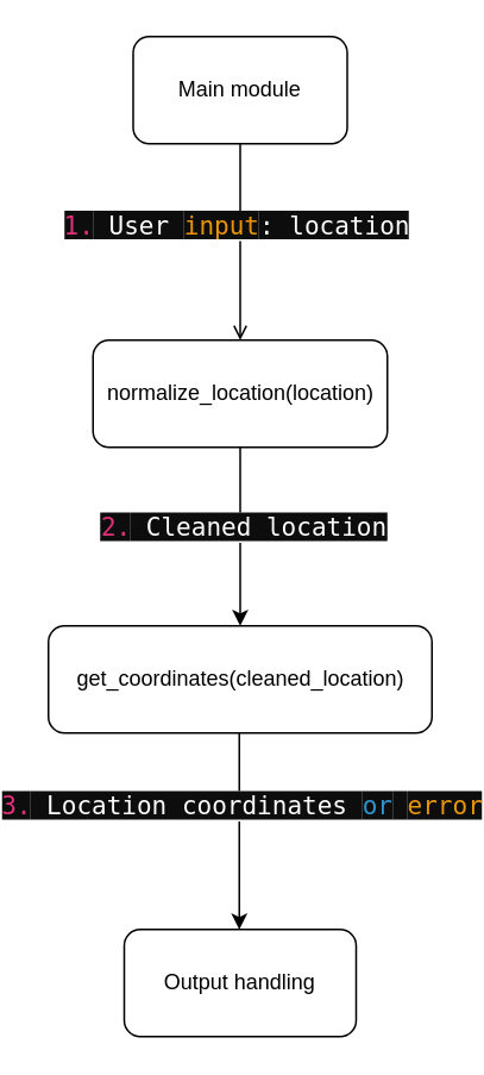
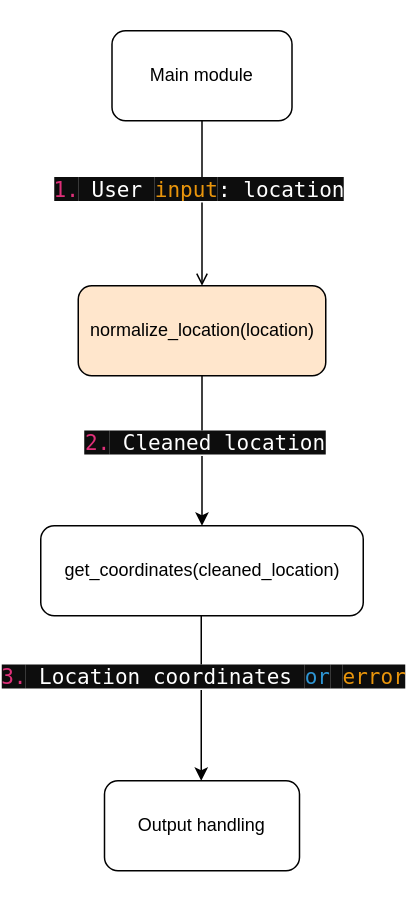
  <mxCell id="0" />
  <mxCell id="1" parent="0" />
  <mxCell id="2" value="Main module" style="rounded=1;whiteSpace=wrap;html=1;" vertex="1" parent="1"><mxGeometry x="68" y="20" width="120" height="60" as="geometry" /></mxCell>
  <mxCell id="3" value="" style="endArrow=open;html=1;rounded=0;exitX=0.5;exitY=1;exitDx=0;exitDy=0;entryX=0.5;entryY=0;entryDx=0;entryDy=0;" edge="1" parent="1" source="2" target="5"><mxGeometry width="50" height="50" relative="1" as="geometry"><mxPoint x="308" y="240" as="sourcePoint" /><mxPoint x="128" y="190" as="targetPoint" /></mxGeometry></mxCell>
  <mxCell id="4" value="&lt;span style=&quot;border: 0px solid rgb(227, 227, 227); box-sizing: border-box; --tw-border-spacing-x: 0; --tw-border-spacing-y: 0; --tw-translate-x: 0; --tw-translate-y: 0; --tw-rotate: 0; --tw-skew-x: 0; --tw-skew-y: 0; --tw-scale-x: 1; --tw-scale-y: 1; --tw-pan-x: ; --tw-pan-y: ; --tw-pinch-zoom: ; --tw-scroll-snap-strictness: proximity; --tw-gradient-from-position: ; --tw-gradient-via-position: ; --tw-gradient-to-position: ; --tw-ordinal: ; --tw-slashed-zero: ; --tw-numeric-figure: ; --tw-numeric-spacing: ; --tw-numeric-fraction: ; --tw-ring-inset: ; --tw-ring-offset-width: 0px; --tw-ring-offset-color: #fff; --tw-ring-color: rgba(69,89,164,.5); --tw-ring-offset-shadow: 0 0 transparent; --tw-ring-shadow: 0 0 transparent; --tw-shadow: 0 0 transparent; --tw-shadow-colored: 0 0 transparent; --tw-blur: ; --tw-brightness: ; --tw-contrast: ; --tw-grayscale: ; --tw-hue-rotate: ; --tw-invert: ; --tw-saturate: ; --tw-sepia: ; --tw-drop-shadow: ; --tw-backdrop-blur: ; --tw-backdrop-brightness: ; --tw-backdrop-contrast: ; --tw-backdrop-grayscale: ; --tw-backdrop-hue-rotate: ; --tw-backdrop-invert: ; --tw-backdrop-opacity: ; --tw-backdrop-saturate: ; --tw-backdrop-sepia: ; color: rgb(223, 48, 121); font-family: &amp;quot;Söhne Mono&amp;quot;, Monaco, &amp;quot;Andale Mono&amp;quot;, &amp;quot;Ubuntu Mono&amp;quot;, monospace; font-size: 14px; text-align: left; white-space-collapse: preserve; background-color: rgb(13, 13, 13);&quot; class=&quot;hljs-number&quot;&gt;1.&lt;/span&gt;&lt;span style=&quot;color: rgb(255, 255, 255); font-family: &amp;quot;Söhne Mono&amp;quot;, Monaco, &amp;quot;Andale Mono&amp;quot;, &amp;quot;Ubuntu Mono&amp;quot;, monospace; font-size: 14px; text-align: left; white-space-collapse: preserve; background-color: rgb(13, 13, 13);&quot;&gt; User &lt;/span&gt;&lt;span style=&quot;border: 0px solid rgb(227, 227, 227); box-sizing: border-box; --tw-border-spacing-x: 0; --tw-border-spacing-y: 0; --tw-translate-x: 0; --tw-translate-y: 0; --tw-rotate: 0; --tw-skew-x: 0; --tw-skew-y: 0; --tw-scale-x: 1; --tw-scale-y: 1; --tw-pan-x: ; --tw-pan-y: ; --tw-pinch-zoom: ; --tw-scroll-snap-strictness: proximity; --tw-gradient-from-position: ; --tw-gradient-via-position: ; --tw-gradient-to-position: ; --tw-ordinal: ; --tw-slashed-zero: ; --tw-numeric-figure: ; --tw-numeric-spacing: ; --tw-numeric-fraction: ; --tw-ring-inset: ; --tw-ring-offset-width: 0px; --tw-ring-offset-color: #fff; --tw-ring-color: rgba(69,89,164,.5); --tw-ring-offset-shadow: 0 0 transparent; --tw-ring-shadow: 0 0 transparent; --tw-shadow: 0 0 transparent; --tw-shadow-colored: 0 0 transparent; --tw-blur: ; --tw-brightness: ; --tw-contrast: ; --tw-grayscale: ; --tw-hue-rotate: ; --tw-invert: ; --tw-saturate: ; --tw-sepia: ; --tw-drop-shadow: ; --tw-backdrop-blur: ; --tw-backdrop-brightness: ; --tw-backdrop-contrast: ; --tw-backdrop-grayscale: ; --tw-backdrop-hue-rotate: ; --tw-backdrop-invert: ; --tw-backdrop-opacity: ; --tw-backdrop-saturate: ; --tw-backdrop-sepia: ; color: rgb(233, 149, 12); font-family: &amp;quot;Söhne Mono&amp;quot;, Monaco, &amp;quot;Andale Mono&amp;quot;, &amp;quot;Ubuntu Mono&amp;quot;, monospace; font-size: 14px; text-align: left; white-space-collapse: preserve; background-color: rgb(13, 13, 13);&quot; class=&quot;hljs-built_in&quot;&gt;input&lt;/span&gt;&lt;span style=&quot;color: rgb(255, 255, 255); font-family: &amp;quot;Söhne Mono&amp;quot;, Monaco, &amp;quot;Andale Mono&amp;quot;, &amp;quot;Ubuntu Mono&amp;quot;, monospace; font-size: 14px; text-align: left; white-space-collapse: preserve; background-color: rgb(13, 13, 13);&quot;&gt;: location&lt;/span&gt;" style="edgeLabel;html=1;align=center;verticalAlign=middle;resizable=0;points=[];" vertex="1" connectable="0" parent="3"><mxGeometry x="-0.188" y="-3" relative="1" as="geometry"><mxPoint as="offset" /></mxGeometry></mxCell>
- <mxCell id="5" value="&lt;div style=&quot;text-align: left;&quot;&gt;normalize_location(location)&lt;/div&gt;" style="rounded=1;whiteSpace=wrap;html=1;" vertex="1" parent="1"><mxGeometry x="45.5" y="190" width="165" height="60" as="geometry" /></mxCell>
+ <mxCell id="5" value="&lt;div style=&quot;text-align: left;&quot;&gt;normalize_location(location)&lt;/div&gt;" style="rounded=1;whiteSpace=wrap;html=1;fillColor=#ffe6cc;" vertex="1" parent="1"><mxGeometry x="45.5" y="190" width="165" height="60" as="geometry" /></mxCell>
  <mxCell id="6" value="" style="endArrow=classic;html=1;rounded=0;exitX=0.5;exitY=1;exitDx=0;exitDy=0;" edge="1" parent="1" source="5"><mxGeometry width="50" height="50" relative="1" as="geometry"><mxPoint x="308" y="240" as="sourcePoint" /><mxPoint x="128" y="350" as="targetPoint" /></mxGeometry></mxCell>
  <mxCell id="7" value="&lt;span style=&quot;border: 0px solid rgb(227, 227, 227); box-sizing: border-box; --tw-border-spacing-x: 0; --tw-border-spacing-y: 0; --tw-translate-x: 0; --tw-translate-y: 0; --tw-rotate: 0; --tw-skew-x: 0; --tw-skew-y: 0; --tw-scale-x: 1; --tw-scale-y: 1; --tw-pan-x: ; --tw-pan-y: ; --tw-pinch-zoom: ; --tw-scroll-snap-strictness: proximity; --tw-gradient-from-position: ; --tw-gradient-via-position: ; --tw-gradient-to-position: ; --tw-ordinal: ; --tw-slashed-zero: ; --tw-numeric-figure: ; --tw-numeric-spacing: ; --tw-numeric-fraction: ; --tw-ring-inset: ; --tw-ring-offset-width: 0px; --tw-ring-offset-color: #fff; --tw-ring-color: rgba(69,89,164,.5); --tw-ring-offset-shadow: 0 0 transparent; --tw-ring-shadow: 0 0 transparent; --tw-shadow: 0 0 transparent; --tw-shadow-colored: 0 0 transparent; --tw-blur: ; --tw-brightness: ; --tw-contrast: ; --tw-grayscale: ; --tw-hue-rotate: ; --tw-invert: ; --tw-saturate: ; --tw-sepia: ; --tw-drop-shadow: ; --tw-backdrop-blur: ; --tw-backdrop-brightness: ; --tw-backdrop-contrast: ; --tw-backdrop-grayscale: ; --tw-backdrop-hue-rotate: ; --tw-backdrop-invert: ; --tw-backdrop-opacity: ; --tw-backdrop-saturate: ; --tw-backdrop-sepia: ; color: rgb(223, 48, 121); font-family: &amp;quot;Söhne Mono&amp;quot;, Monaco, &amp;quot;Andale Mono&amp;quot;, &amp;quot;Ubuntu Mono&amp;quot;, monospace; font-size: 14px; text-align: left; white-space-collapse: preserve; background-color: rgb(13, 13, 13);&quot; class=&quot;hljs-number&quot;&gt;2.&lt;/span&gt;&lt;span style=&quot;color: rgb(255, 255, 255); font-family: &amp;quot;Söhne Mono&amp;quot;, Monaco, &amp;quot;Andale Mono&amp;quot;, &amp;quot;Ubuntu Mono&amp;quot;, monospace; font-size: 14px; text-align: left; white-space-collapse: preserve; background-color: rgb(13, 13, 13);&quot;&gt; Cleaned location&lt;/span&gt;" style="edgeLabel;html=1;align=center;verticalAlign=middle;resizable=0;points=[];" vertex="1" connectable="0" parent="6"><mxGeometry x="-0.127" y="1" relative="1" as="geometry"><mxPoint as="offset" /></mxGeometry></mxCell>
  <mxCell id="8" value="&lt;div style=&quot;text-align: left;&quot;&gt;get_coordinates(cleaned_location)&lt;/div&gt;" style="rounded=1;whiteSpace=wrap;html=1;" vertex="1" parent="1"><mxGeometry x="20.5" y="350" width="215" height="60" as="geometry" /></mxCell>
  <mxCell id="9" value="" style="endArrow=classic;html=1;rounded=0;exitX=0.5;exitY=1;exitDx=0;exitDy=0;" edge="1" parent="1"><mxGeometry width="50" height="50" relative="1" as="geometry"><mxPoint x="127.5" y="410" as="sourcePoint" /><mxPoint x="127.5" y="520" as="targetPoint" /></mxGeometry></mxCell>
  <mxCell id="10" value="&lt;span style=&quot;border: 0px solid rgb(227, 227, 227); box-sizing: border-box; --tw-border-spacing-x: 0; --tw-border-spacing-y: 0; --tw-translate-x: 0; --tw-translate-y: 0; --tw-rotate: 0; --tw-skew-x: 0; --tw-skew-y: 0; --tw-scale-x: 1; --tw-scale-y: 1; --tw-pan-x: ; --tw-pan-y: ; --tw-pinch-zoom: ; --tw-scroll-snap-strictness: proximity; --tw-gradient-from-position: ; --tw-gradient-via-position: ; --tw-gradient-to-position: ; --tw-ordinal: ; --tw-slashed-zero: ; --tw-numeric-figure: ; --tw-numeric-spacing: ; --tw-numeric-fraction: ; --tw-ring-inset: ; --tw-ring-offset-width: 0px; --tw-ring-offset-color: #fff; --tw-ring-color: rgba(69,89,164,.5); --tw-ring-offset-shadow: 0 0 transparent; --tw-ring-shadow: 0 0 transparent; --tw-shadow: 0 0 transparent; --tw-shadow-colored: 0 0 transparent; --tw-blur: ; --tw-brightness: ; --tw-contrast: ; --tw-grayscale: ; --tw-hue-rotate: ; --tw-invert: ; --tw-saturate: ; --tw-sepia: ; --tw-drop-shadow: ; --tw-backdrop-blur: ; --tw-backdrop-brightness: ; --tw-backdrop-contrast: ; --tw-backdrop-grayscale: ; --tw-backdrop-hue-rotate: ; --tw-backdrop-invert: ; --tw-backdrop-opacity: ; --tw-backdrop-saturate: ; --tw-backdrop-sepia: ; color: rgb(223, 48, 121); font-family: &amp;quot;Söhne Mono&amp;quot;, Monaco, &amp;quot;Andale Mono&amp;quot;, &amp;quot;Ubuntu Mono&amp;quot;, monospace; font-size: 14px; text-align: left; white-space-collapse: preserve; background-color: rgb(13, 13, 13);&quot; class=&quot;hljs-number&quot;&gt;3.&lt;/span&gt;&lt;span style=&quot;color: rgb(255, 255, 255); font-family: &amp;quot;Söhne Mono&amp;quot;, Monaco, &amp;quot;Andale Mono&amp;quot;, &amp;quot;Ubuntu Mono&amp;quot;, monospace; font-size: 14px; text-align: left; white-space-collapse: preserve; background-color: rgb(13, 13, 13);&quot;&gt; Location coordinates &lt;/span&gt;&lt;span style=&quot;border: 0px solid rgb(227, 227, 227); box-sizing: border-box; --tw-border-spacing-x: 0; --tw-border-spacing-y: 0; --tw-translate-x: 0; --tw-translate-y: 0; --tw-rotate: 0; --tw-skew-x: 0; --tw-skew-y: 0; --tw-scale-x: 1; --tw-scale-y: 1; --tw-pan-x: ; --tw-pan-y: ; --tw-pinch-zoom: ; --tw-scroll-snap-strictness: proximity; --tw-gradient-from-position: ; --tw-gradient-via-position: ; --tw-gradient-to-position: ; --tw-ordinal: ; --tw-slashed-zero: ; --tw-numeric-figure: ; --tw-numeric-spacing: ; --tw-numeric-fraction: ; --tw-ring-inset: ; --tw-ring-offset-width: 0px; --tw-ring-offset-color: #fff; --tw-ring-color: rgba(69,89,164,.5); --tw-ring-offset-shadow: 0 0 transparent; --tw-ring-shadow: 0 0 transparent; --tw-shadow: 0 0 transparent; --tw-shadow-colored: 0 0 transparent; --tw-blur: ; --tw-brightness: ; --tw-contrast: ; --tw-grayscale: ; --tw-hue-rotate: ; --tw-invert: ; --tw-saturate: ; --tw-sepia: ; --tw-drop-shadow: ; --tw-backdrop-blur: ; --tw-backdrop-brightness: ; --tw-backdrop-contrast: ; --tw-backdrop-grayscale: ; --tw-backdrop-hue-rotate: ; --tw-backdrop-invert: ; --tw-backdrop-opacity: ; --tw-backdrop-saturate: ; --tw-backdrop-sepia: ; color: rgb(46, 149, 211); font-family: &amp;quot;Söhne Mono&amp;quot;, Monaco, &amp;quot;Andale Mono&amp;quot;, &amp;quot;Ubuntu Mono&amp;quot;, monospace; font-size: 14px; text-align: left; white-space-collapse: preserve; background-color: rgb(13, 13, 13);&quot; class=&quot;hljs-keyword&quot;&gt;or&lt;/span&gt;&lt;span style=&quot;color: rgb(255, 255, 255); font-family: &amp;quot;Söhne Mono&amp;quot;, Monaco, &amp;quot;Andale Mono&amp;quot;, &amp;quot;Ubuntu Mono&amp;quot;, monospace; font-size: 14px; text-align: left; white-space-collapse: preserve; background-color: rgb(13, 13, 13);&quot;&gt; &lt;/span&gt;&lt;span style=&quot;border: 0px solid rgb(227, 227, 227); box-sizing: border-box; --tw-border-spacing-x: 0; --tw-border-spacing-y: 0; --tw-translate-x: 0; --tw-translate-y: 0; --tw-rotate: 0; --tw-skew-x: 0; --tw-skew-y: 0; --tw-scale-x: 1; --tw-scale-y: 1; --tw-pan-x: ; --tw-pan-y: ; --tw-pinch-zoom: ; --tw-scroll-snap-strictness: proximity; --tw-gradient-from-position: ; --tw-gradient-via-position: ; --tw-gradient-to-position: ; --tw-ordinal: ; --tw-slashed-zero: ; --tw-numeric-figure: ; --tw-numeric-spacing: ; --tw-numeric-fraction: ; --tw-ring-inset: ; --tw-ring-offset-width: 0px; --tw-ring-offset-color: #fff; --tw-ring-color: rgba(69,89,164,.5); --tw-ring-offset-shadow: 0 0 transparent; --tw-ring-shadow: 0 0 transparent; --tw-shadow: 0 0 transparent; --tw-shadow-colored: 0 0 transparent; --tw-blur: ; --tw-brightness: ; --tw-contrast: ; --tw-grayscale: ; --tw-hue-rotate: ; --tw-invert: ; --tw-saturate: ; --tw-sepia: ; --tw-drop-shadow: ; --tw-backdrop-blur: ; --tw-backdrop-brightness: ; --tw-backdrop-contrast: ; --tw-backdrop-grayscale: ; --tw-backdrop-hue-rotate: ; --tw-backdrop-invert: ; --tw-backdrop-opacity: ; --tw-backdrop-saturate: ; --tw-backdrop-sepia: ; color: rgb(233, 149, 12); font-family: &amp;quot;Söhne Mono&amp;quot;, Monaco, &amp;quot;Andale Mono&amp;quot;, &amp;quot;Ubuntu Mono&amp;quot;, monospace; font-size: 14px; text-align: left; white-space-collapse: preserve; background-color: rgb(13, 13, 13);&quot; class=&quot;hljs-built_in&quot;&gt;error&lt;/span&gt;" style="edgeLabel;html=1;align=center;verticalAlign=middle;resizable=0;points=[];" vertex="1" connectable="0" parent="9"><mxGeometry x="0.322" y="-3" relative="1" as="geometry"><mxPoint x="4" y="-33" as="offset" /></mxGeometry></mxCell>
  <mxCell id="11" value="&lt;div style=&quot;text-align: left;&quot;&gt;Output handling&lt;/div&gt;" style="rounded=1;whiteSpace=wrap;html=1;" vertex="1" parent="1"><mxGeometry x="63" y="520" width="130" height="60" as="geometry" /></mxCell>
